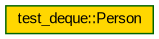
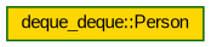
  digraph {
    rankdir=LR
    fontname="Liberation Sans"
-   n1 [color=darkgreen fillcolor=gold fontname="Liberation Sans" fontsize=10 height=0.2 label="test_deque::Person" shape=box style=filled width=0.4]
+   n1 [color=darkgreen fillcolor=gold fontname="Liberation Sans" fontsize=10 height=0.2 label="deque_deque::Person" shape=box style=filled width=0.4]
  }
